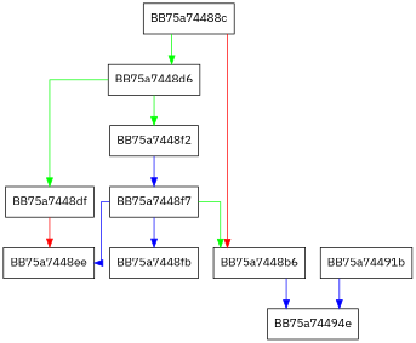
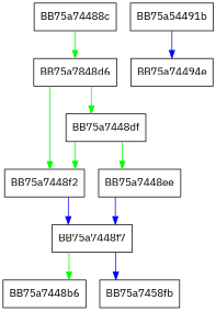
  digraph {
    fontname="IBM Plex Sans"
    splines=ortho
    node [fontname="IBM Plex Sans" shape=box]
    edge [color=green fontname="IBM Plex Sans"]
    BB75a74488c
-   BB75a7448d6
+   BB75a7448d6 [label=BB75a7848d6]
    BB75a7448b6
    BB75a7448f2
    BB75a7448df
    BB75a74494e
    BB75a7448f7
    BB75a7448ee
-   BB75a7448fb
-   BB75a74491b
+   BB75a7448fb [label=BB75a7458fb]
+   BB75a74491b [label=BB75a54491b]
    BB75a74488c -> BB75a7448d6
-   BB75a74488c -> BB75a7448b6 [color=red]
    BB75a7448d6 -> BB75a7448f2
    BB75a7448d6 -> BB75a7448df
-   BB75a7448b6 -> BB75a74494e [color=blue]
    BB75a7448f2 -> BB75a7448f7 [color=blue]
-   BB75a7448df -> BB75a7448ee [color=red]
+   BB75a7448df -> BB75a7448f2
+   BB75a7448df -> BB75a7448ee
    BB75a7448f7 -> BB75a7448b6
    BB75a7448f7 -> BB75a7448fb [color=blue]
-   BB75a7448f7 -> BB75a7448ee [color=blue]
+   BB75a7448ee -> BB75a7448f7 [color=blue]
    BB75a74491b -> BB75a74494e [color=blue]
  }
